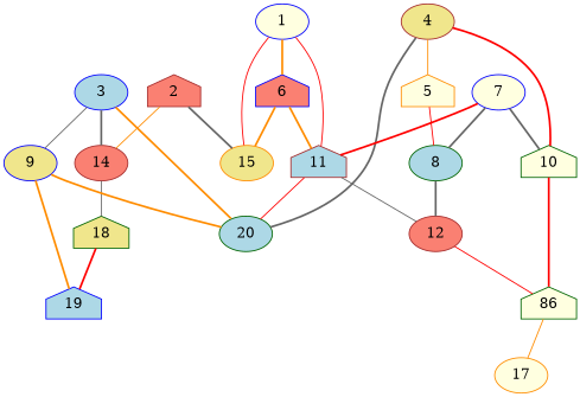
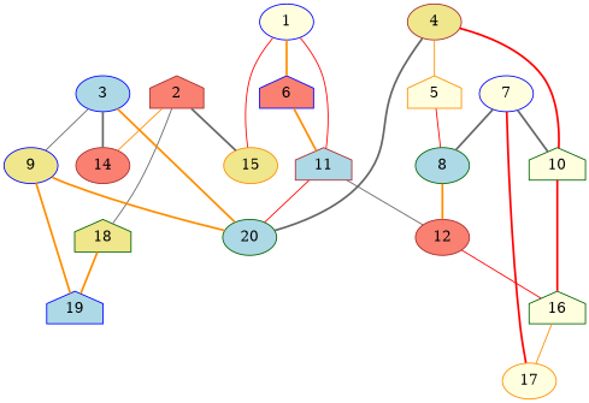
  graph {
    node [color=blue fillcolor=lightyellow shape=ellipse style=filled]
    edge [color=darkorange style=bold]
    6 [fillcolor=salmon shape=house]
    1
    11 [color=brown fillcolor=lightblue shape=house]
    15 [color=darkorange fillcolor=khaki]
    20 [color=darkgreen fillcolor=lightblue]
    12 [color=brown fillcolor=salmon]
    2 [color=brown fillcolor=salmon shape=house]
    14 [color=brown fillcolor=salmon]
    18 [color=darkgreen fillcolor=khaki shape=house]
    3 [fillcolor=lightblue]
    9 [fillcolor=khaki]
    5 [color=darkorange shape=house]
    8 [color=darkgreen fillcolor=lightblue]
    19 [fillcolor=lightblue shape=house]
    4 [color=brown fillcolor=khaki]
    10 [color=darkgreen shape=house]
-   16 [color=darkgreen shape=house label=86]
+   16 [color=darkgreen shape=house]
    7
    17 [color=darkorange]
    6 -- 11
-   6 -- 15
    1 -- 6
    1 -- 11 [color=red style=solid]
    1 -- 15 [color=red style=solid]
    11 -- 20 [color=red style=solid]
    11 -- 12 [color=gray40 style=solid]
    12 -- 16 [color=red style=solid]
    2 -- 15 [color=gray40]
    2 -- 14 [style=solid]
-   14 -- 18 [color=gray40 style=solid]
-   18 -- 19 [color=red]
+   2 -- 18 [color=gray40 style=solid]
+   18 -- 19
    3 -- 20
    3 -- 14 [color=gray40]
    3 -- 9 [color=gray40 style=solid]
    9 -- 20
    9 -- 19
    5 -- 8 [color=red style=solid]
-   8 -- 12 [color=gray40]
+   8 -- 12
    4 -- 20 [color=gray40]
    4 -- 5 [style=solid]
    4 -- 10 [color=red]
    10 -- 16 [color=red]
    16 -- 17 [style=solid]
    7 -- 8 [color=gray40]
    7 -- 10 [color=gray40]
-   7 -- 11 [color=red]
+   7 -- 17 [color=red]
  }
